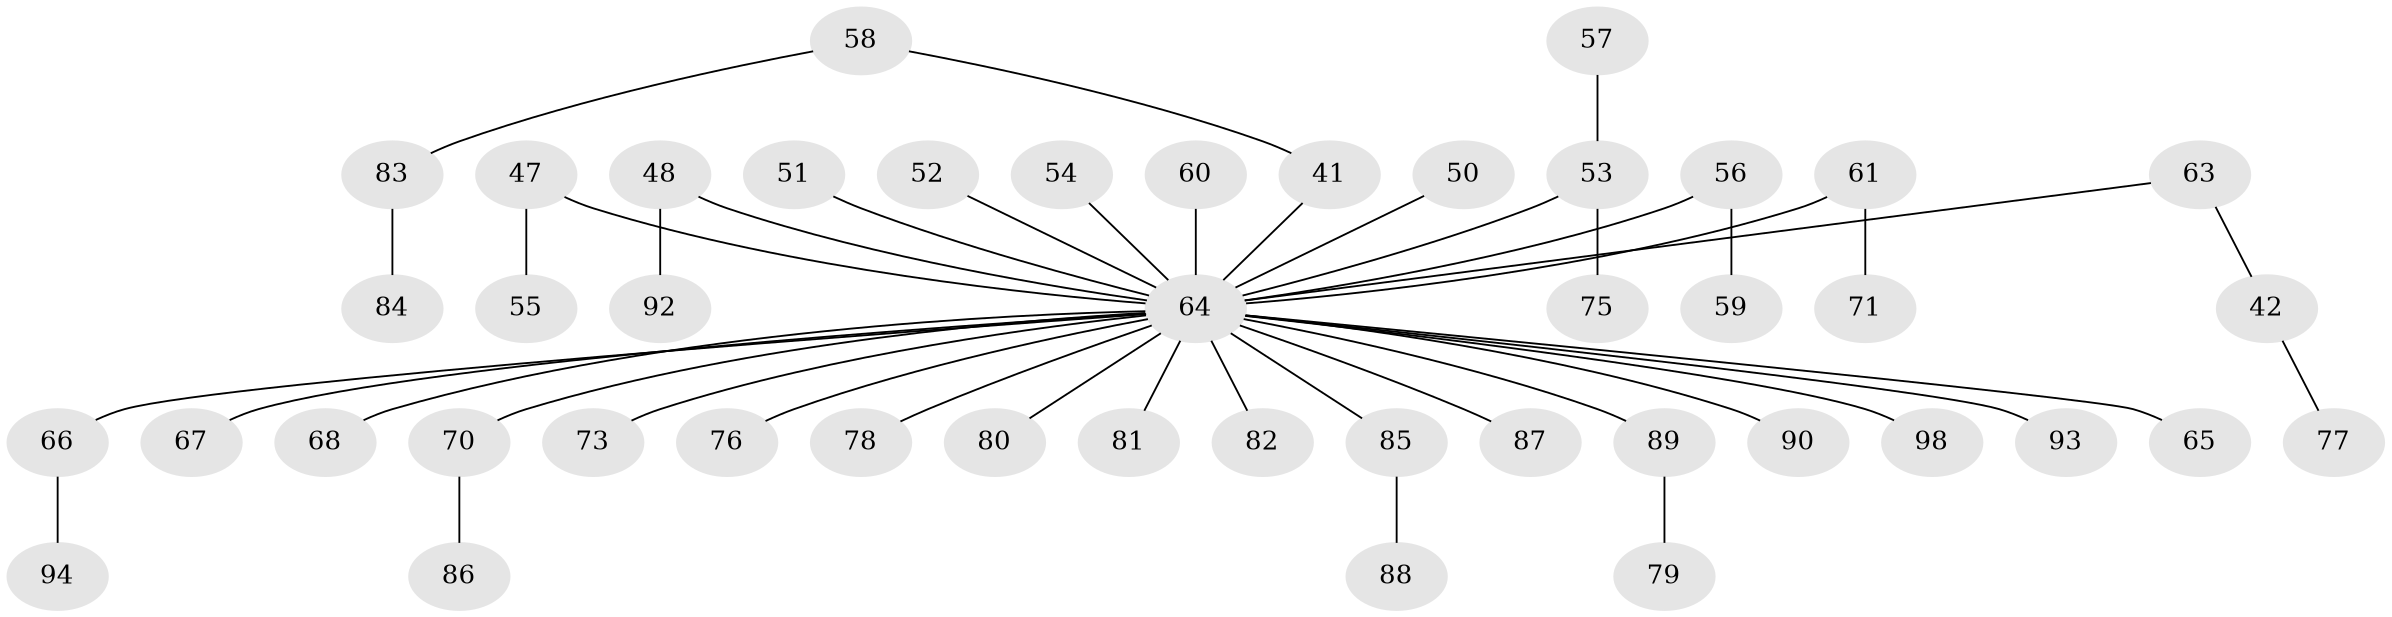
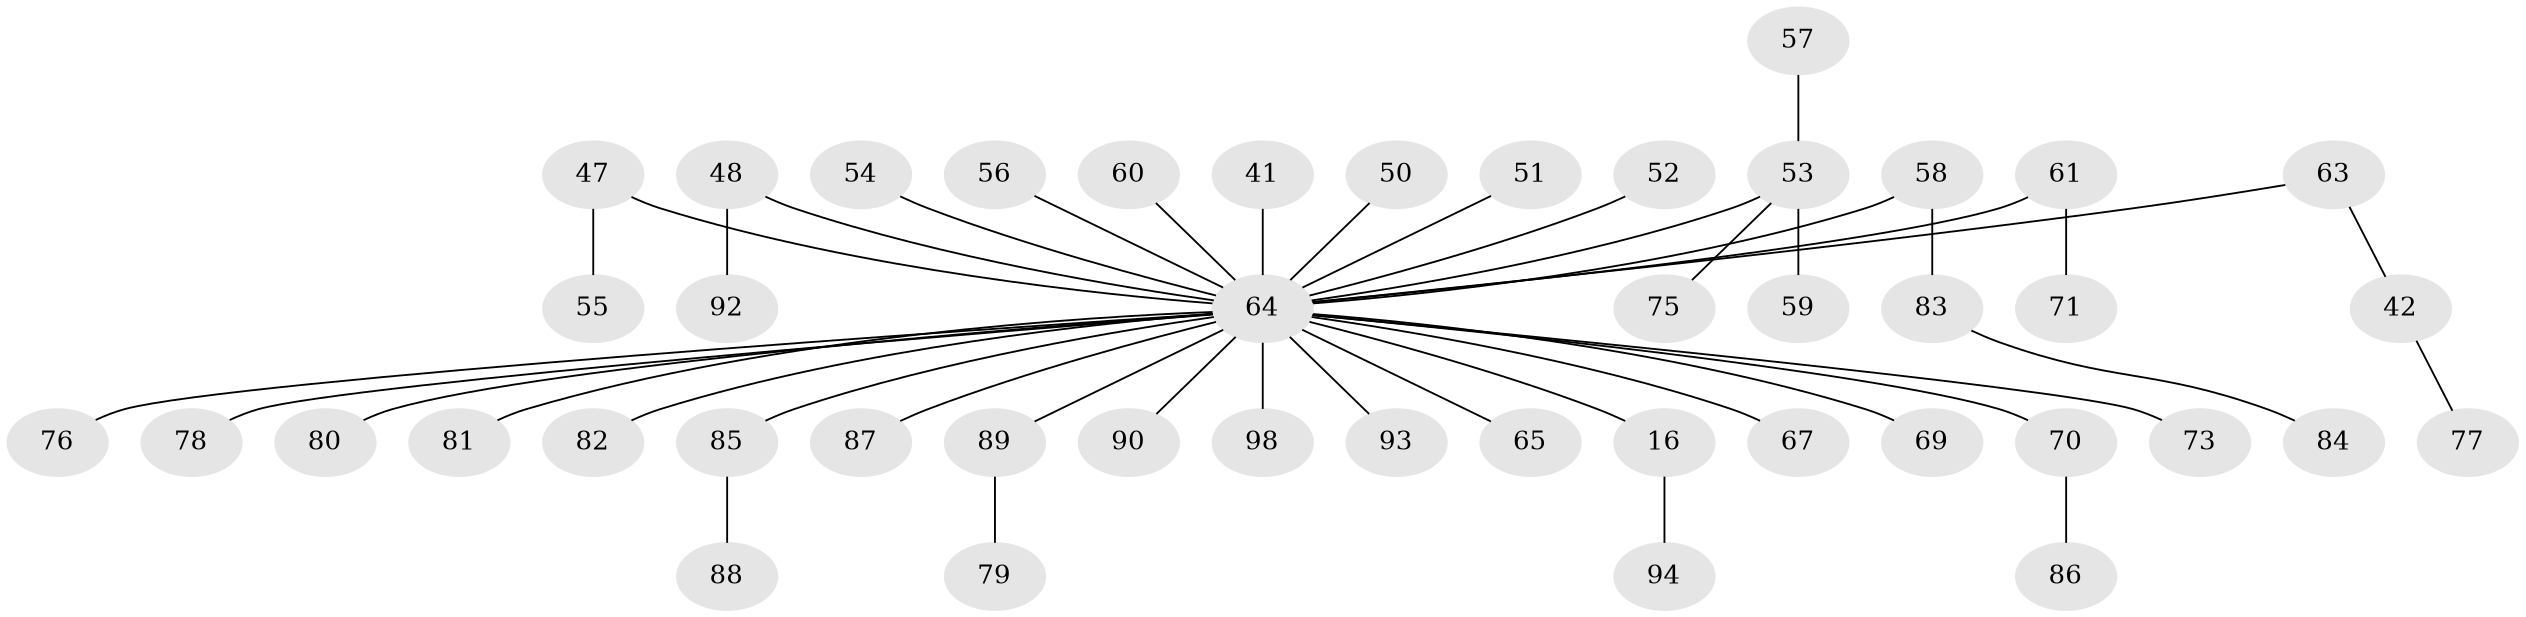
  graph {
    node [color=gray90 style=filled]
    47
    55
    64 [super="+5+62+16+20+17+18+21+38+22+23+30+25+26+29+31+36+11+19+24+32+34+39+41+35+44+42+46+43+45"]
    65
-   66
+   66 [label=16]
    67
-   69 [label=68]
+   69
    70
    73
    76
    78
    80
    81
    82
    85
    87
    89
    90
    n19 [label=98]
    93
    48
    92
    n23 [label=41]
    50
    51
    52
    53
    75
    54
    56 [super="+40"]
    59
    57
    58
    83
    84
    60
    61
    71
    63
    n40 [label=42]
    77
    94
    86
    88
    79
    47 -- 55
    47 -- 64
    64 -- 65
    64 -- 66
    64 -- 67
    64 -- 69
    64 -- 70
    64 -- 73
    64 -- 76
    64 -- 78
    64 -- 80
    64 -- 81
    64 -- 82
    64 -- 85
    64 -- 87
    64 -- 89
    64 -- 90
    64 -- n19
    64 -- 93
    66 -- 94
    70 -- 86
    85 -- 88
    89 -- 79
    48 -- 64
    48 -- 92
    n23 -- 64
    50 -- 64
    51 -- 64
    52 -- 64
    53 -- 64
    53 -- 75
    54 -- 64
    56 -- 64
-   56 -- 59
+   53 -- 59
    57 -- 53
-   58 -- n23
+   58 -- 64
    58 -- 83
    83 -- 84
    60 -- 64
    61 -- 64
    61 -- 71
    63 -- 64
    63 -- n40
    n40 -- 77
  }
